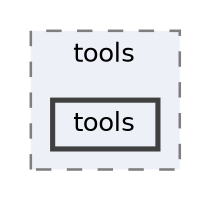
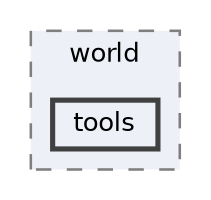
  digraph {
    compound=true
    n1 [color=grey25 fillcolor="#edf0f7" fontname=Helvetica fontsize=10 height=0.2 label=tools shape=box style="filled,bold" width=0.4]
    subgraph cluster_1 {
      bgcolor="#edf0f7"
      fontname=Helvetica
      fontsize=10
-     label=tools
+     label=world
      pencolor=grey50
      style="filled,dashed"
      n1
    }
  }
